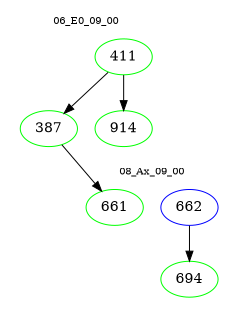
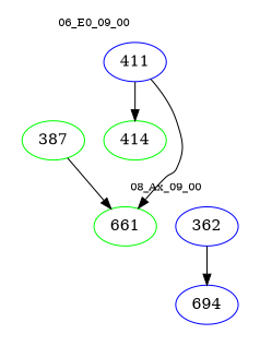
  digraph {
    node [color=blue]
    edge [color=black]
-   n1 [label=662]
+   n1 [label=362]
    n2 [color=green label=661]
-   n3 [color=green label=694]
-   n4 [color=green label=411]
+   n3 [label=694]
+   n4 [label=411]
    n5 [color=green label=387]
-   n6 [color=green label=914]
+   n6 [color=green label=414]
    subgraph cluster_1 {
      color=white
      fontsize=10
      label="08_Ax_09_00"
      n1
      n2
      n3
    }
    subgraph cluster_2 {
      color=white
      fontsize=10
      label="06_E0_09_00"
      n4
      n5
      n6
    }
    n1 -> n3
-   n4 -> n5
+   n4 -> n2
    n4 -> n6
    n5 -> n2
  }
